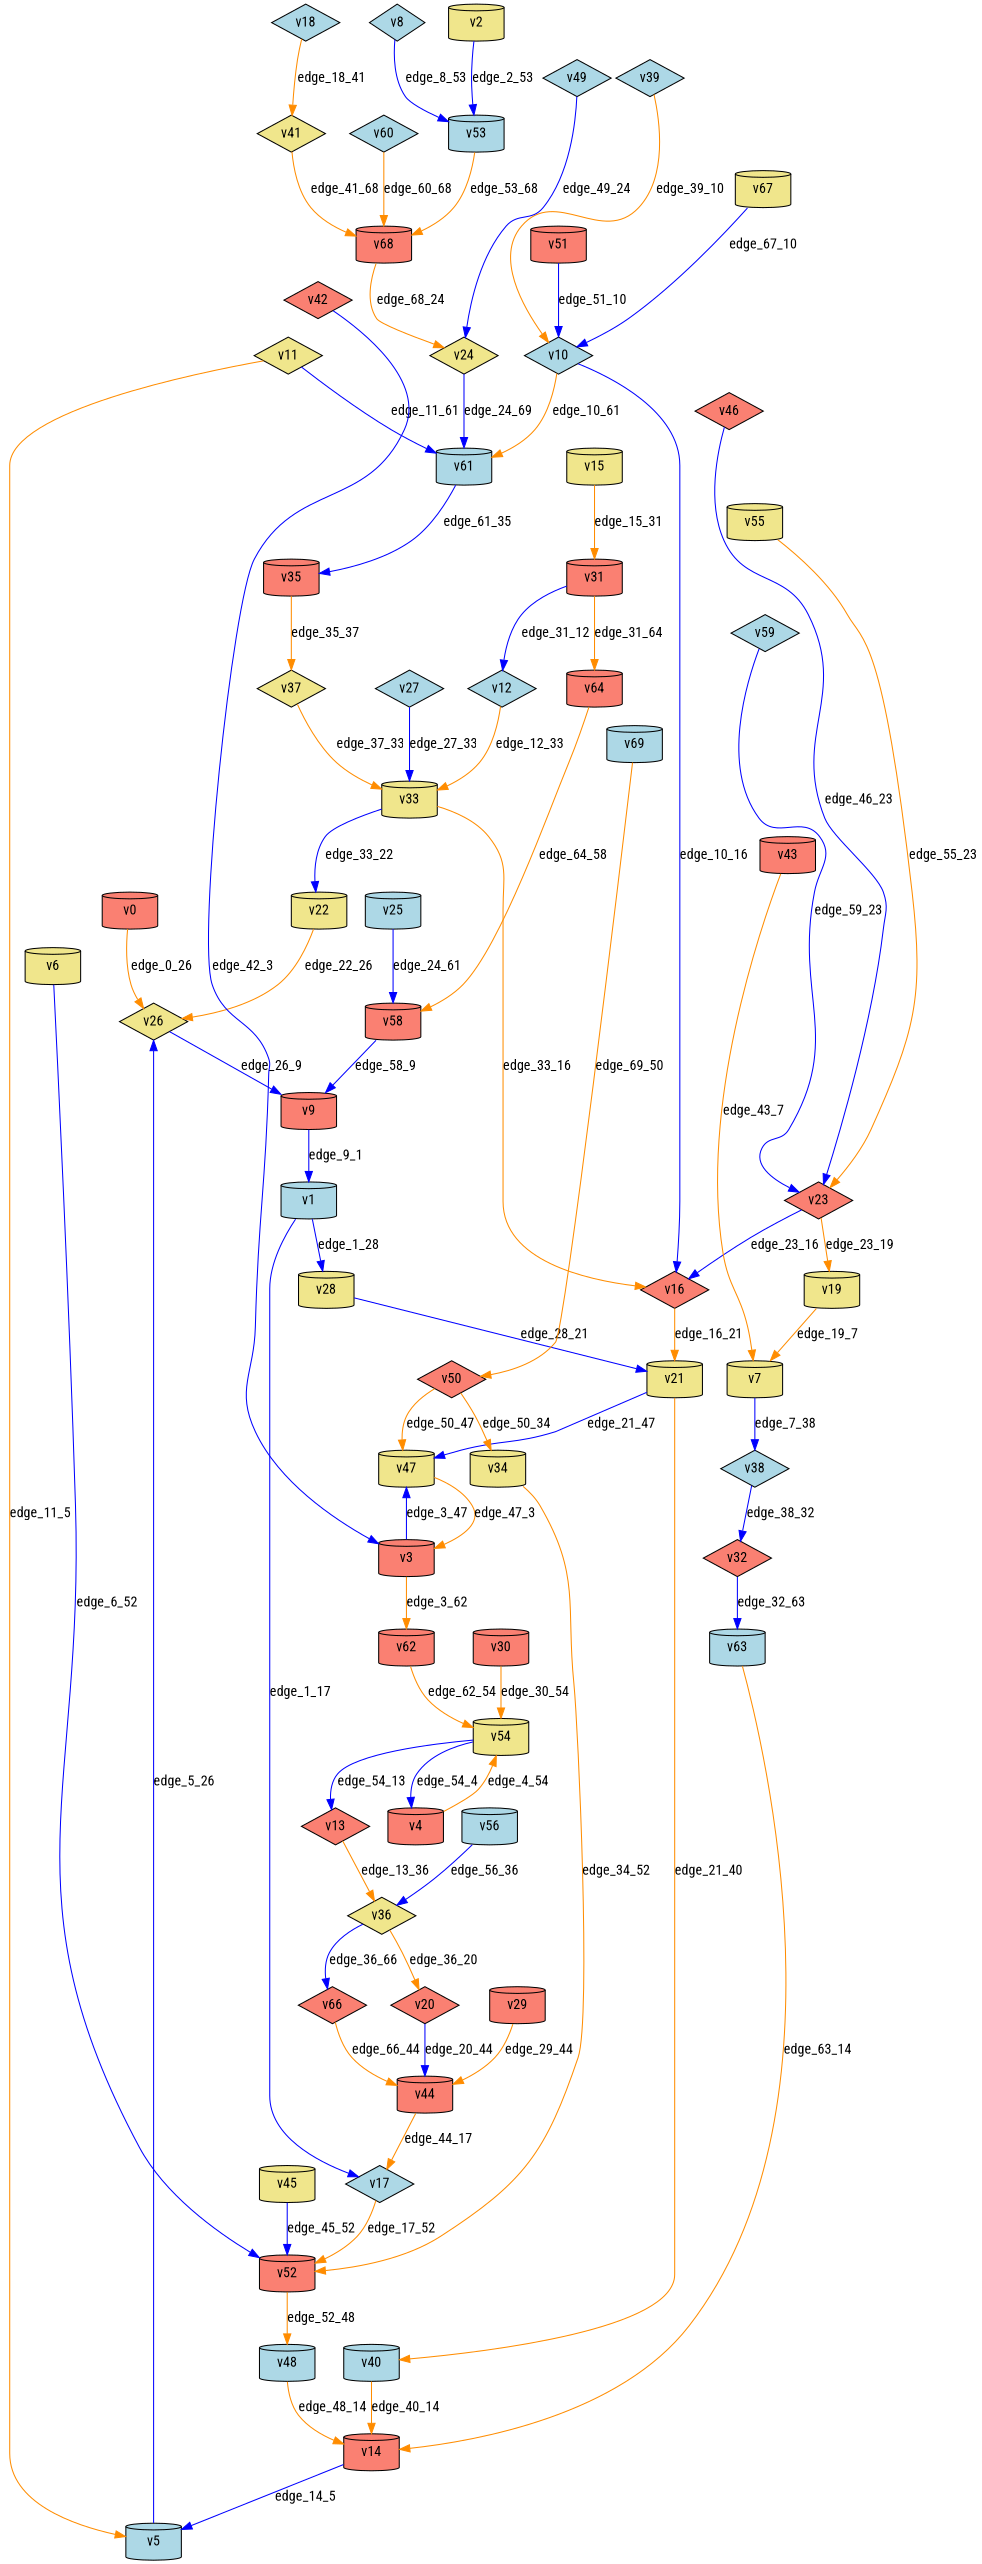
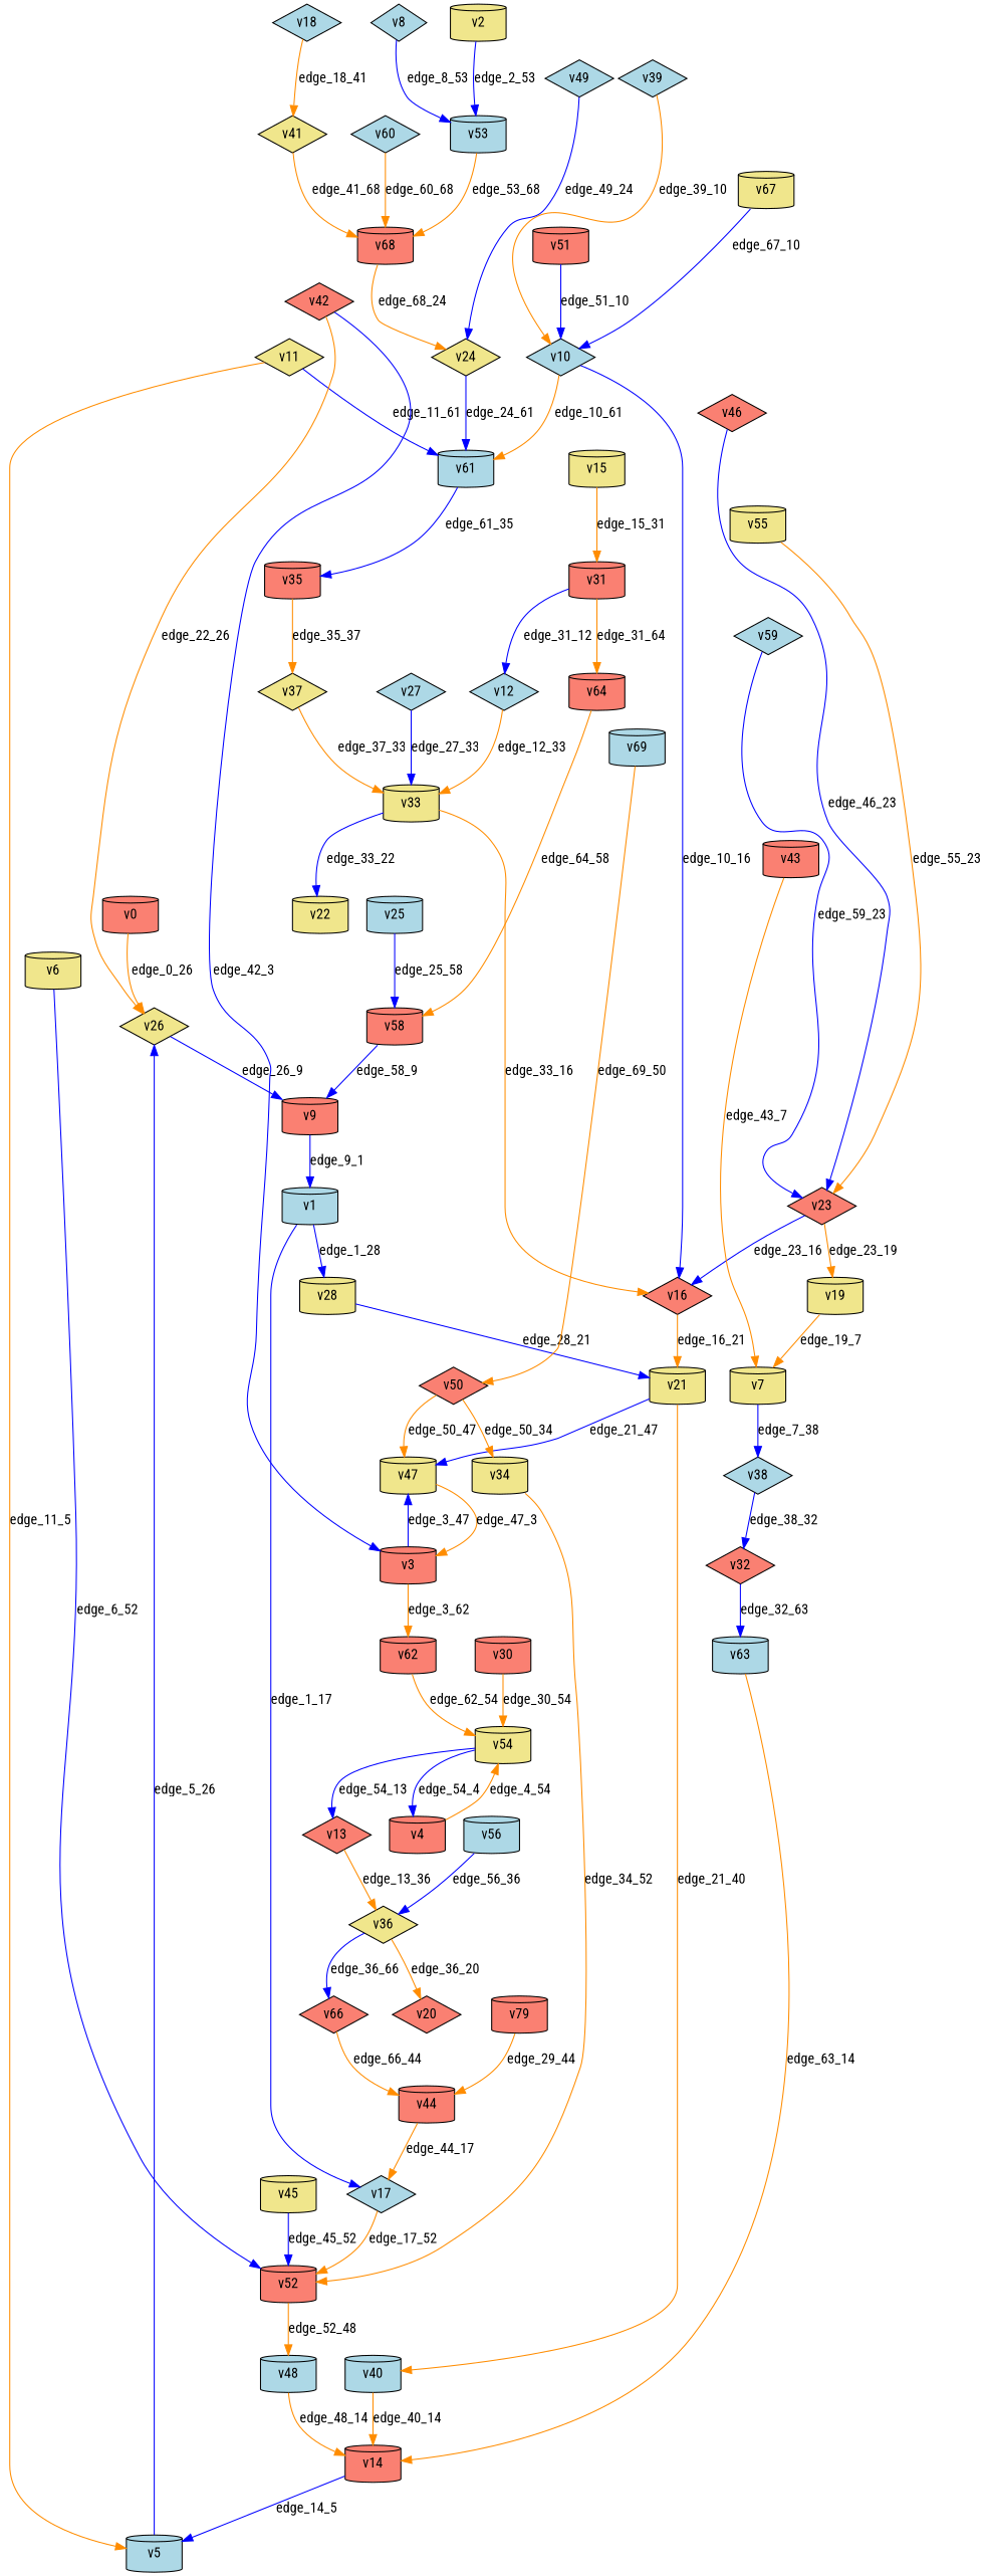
  digraph {
    fontname="Roboto Condensed"
    node [fillcolor=salmon fontname="Roboto Condensed" player=1 shape=cylinder style=filled]
    edge [color=darkorange fontname="Roboto Condensed"]
    v0 [player=0]
    v26 [fillcolor=khaki player=-1 shape=diamond]
    v9
    v1 [fillcolor=lightblue player=-1]
    v17 [fillcolor=lightblue player=0 shape=diamond]
    v28 [fillcolor=khaki]
    v52 [player=-1]
    v21 [fillcolor=khaki player=-1]
    v2 [fillcolor=khaki player=0]
    v53 [fillcolor=lightblue player=-1]
    v68 [player=0]
    v3 [player=-1]
    v47 [fillcolor=khaki player=0]
    v62 [player=0]
    v54 [fillcolor=khaki player=-1]
    v4 [player=0]
    v13 [shape=diamond]
    v5 [fillcolor=lightblue]
    v6 [fillcolor=khaki]
    v48 [fillcolor=lightblue]
    v7 [fillcolor=khaki player=-1]
    v38 [fillcolor=lightblue player=0 shape=diamond]
    v32 [player=-1 shape=diamond]
    v8 [fillcolor=lightblue shape=diamond]
    v10 [fillcolor=lightblue player=-1 shape=diamond]
    v16 [shape=diamond]
    v61 [fillcolor=lightblue player=0]
    v35 [player=-1]
    v11 [fillcolor=khaki player=-1 shape=diamond]
    v12 [fillcolor=lightblue shape=diamond]
    v33 [fillcolor=khaki player=-1]
    v22 [fillcolor=khaki]
    v36 [fillcolor=khaki player=-1 shape=diamond]
    v20 [shape=diamond]
    v66 [player=0 shape=diamond]
    v14 [player=-1]
    v15 [fillcolor=khaki]
    v31 [player=-1]
    v64 [player=0]
    v40 [fillcolor=lightblue]
    v18 [fillcolor=lightblue player=0 shape=diamond]
    v41 [fillcolor=khaki player=-1 shape=diamond]
    v19 [fillcolor=khaki player=0]
    v44 [player=-1]
    v23 [player=-1 shape=diamond]
    v24 [fillcolor=khaki player=-1 shape=diamond]
    v25 [fillcolor=lightblue]
    v58 [player=-1]
    v27 [fillcolor=lightblue shape=diamond]
-   v29
+   v29 [label=v79]
    v30
    v63 [fillcolor=lightblue]
    v34 [fillcolor=khaki player=0]
    v37 [fillcolor=khaki shape=diamond]
    v39 [fillcolor=lightblue shape=diamond]
    v42 [player=0 shape=diamond]
    v43 [player=0]
    v45 [fillcolor=khaki]
    v46 [player=0 shape=diamond]
    v49 [fillcolor=lightblue shape=diamond]
    v50 [player=-1 shape=diamond]
    v51
    v55 [fillcolor=khaki player=0]
    v56 [fillcolor=lightblue player=0]
    v59 [fillcolor=lightblue player=0 shape=diamond]
    v60 [fillcolor=lightblue player=-1 shape=diamond]
    v67 [fillcolor=khaki]
    v69 [fillcolor=lightblue player=0]
    v0 -> v26 [discount=0.266309 label=edge_0_26 weight=1.607404]
    v26 -> v9 [color=blue label=edge_26_9 probability=1.000000]
    v9 -> v1 [color=blue discount=0.814176 label=edge_9_1 weight=6.313908]
    v1 -> v17 [color=blue label=edge_1_17 probability=0.343655]
    v1 -> v28 [color=blue label=edge_1_28 probability=0.656345]
    v17 -> v52 [discount=0.126977 label=edge_17_52 weight=4.715317]
    v28 -> v21 [color=blue discount=0.538022 label=edge_28_21 weight=-9.418056]
    v52 -> v48 [label=edge_52_48 probability=1.000000]
    v21 -> v47 [color=blue label=edge_21_47 probability=0.463814]
    v21 -> v40 [label=edge_21_40 probability=0.536186]
    v2 -> v53 [color=blue discount=0.731447 label=edge_2_53 weight=9.771642]
    v53 -> v68 [label=edge_53_68 probability=0.475832]
    v68 -> v24 [discount=0.405529 label=edge_68_24 weight=-5.735142]
    v3 -> v47 [color=blue label=edge_3_47 probability=0.403935]
    v3 -> v62 [label=edge_3_62 probability=0.596065]
    v47 -> v3 [discount=0.111894 label=edge_47_3 weight=-3.641293]
    v62 -> v54 [discount=0.187471 label=edge_62_54 weight=-2.990037]
    v54 -> v4 [color=blue label=edge_54_4 probability=0.692424]
    v54 -> v13 [color=blue label=edge_54_13 probability=0.307576]
    v4 -> v54 [discount=0.683356 label=edge_4_54 weight=2.585681]
    v13 -> v36 [discount=0.542963 label=edge_13_36 weight=4.299535]
    v5 -> v26 [color=blue discount=0.651856 label=edge_5_26 weight=1.446770]
    v6 -> v52 [color=blue discount=0.628575 label=edge_6_52 weight=-5.857007]
    v48 -> v14 [discount=0.353129 label=edge_48_14 weight=-1.059622]
    v7 -> v38 [color=blue label=edge_7_38 probability=1.000000]
    v38 -> v32 [color=blue discount=0.192206 label=edge_38_32 weight=-0.241559]
    v32 -> v63 [color=blue label=edge_32_63 probability=1.000000]
    v8 -> v53 [color=blue discount=0.505033 label=edge_8_53 weight=-0.247508]
    v10 -> v16 [color=blue label=edge_10_16 probability=0.456802]
    v10 -> v61 [label=edge_10_61 probability=0.543198]
    v16 -> v21 [discount=0.528235 label=edge_16_21 weight=6.923494]
    v61 -> v35 [color=blue discount=0.486042 label=edge_61_35 weight=0.993907]
    v35 -> v37 [label=edge_35_37 probability=1.000000]
    v11 -> v5 [label=edge_11_5 probability=0.661189]
    v11 -> v61 [color=blue label=edge_11_61 probability=0.338811]
    v12 -> v33 [discount=0.853147 label=edge_12_33 weight=1.155040]
    v33 -> v16 [label=edge_33_16 probability=0.651887]
    v33 -> v22 [color=blue label=edge_33_22 probability=0.348113]
-   v22 -> v26 [discount=0.847970 label=edge_22_26 weight=-5.346266]
+   v42 -> v26 [discount=0.847970 label=edge_22_26 weight=-5.346266]
    v36 -> v20 [label=edge_36_20 probability=0.556806]
    v36 -> v66 [color=blue label=edge_36_66 probability=0.443194]
-   v20 -> v44 [color=blue discount=0.586655 label=edge_20_44 weight=4.323691]
    v66 -> v44 [discount=0.809010 label=edge_66_44 weight=9.118802]
    v14 -> v5 [color=blue label=edge_14_5 probability=1.000000]
    v15 -> v31 [discount=0.832770 label=edge_15_31 weight=3.897525]
    v31 -> v12 [color=blue label=edge_31_12 probability=0.326331]
    v31 -> v64 [label=edge_31_64 probability=0.673669]
    v64 -> v58 [discount=0.876231 label=edge_64_58 weight=-9.785826]
    v40 -> v14 [discount=0.536596 label=edge_40_14 weight=2.510511]
    v18 -> v41 [discount=0.520822 label=edge_18_41 weight=-5.696484]
    v41 -> v68 [label=edge_41_68 probability=1.000000]
    v19 -> v7 [discount=0.511064 label=edge_19_7 weight=-5.037191]
    v44 -> v17 [label=edge_44_17 probability=1.000000]
    v23 -> v16 [color=blue label=edge_23_16 probability=0.619473]
    v23 -> v19 [label=edge_23_19 probability=0.380527]
-   v24 -> v61 [color=blue label=edge_24_69 probability=1.000000]
-   v25 -> v58 [color=blue discount=0.880776 label=edge_24_61 weight=6.721271]
+   v24 -> v61 [color=blue label=edge_24_61 probability=1.000000]
+   v25 -> v58 [color=blue discount=0.880776 label=edge_25_58 weight=6.721271]
    v58 -> v9 [color=blue label=edge_58_9 probability=0.312574]
    v27 -> v33 [color=blue discount=0.623926 label=edge_27_33 weight=7.544747]
    v29 -> v44 [discount=0.691032 label=edge_29_44 weight=7.312971]
    v30 -> v54 [discount=0.163079 label=edge_30_54 weight=5.939437]
    v63 -> v14 [discount=0.123872 label=edge_63_14 weight=-5.870945]
    v34 -> v52 [discount=0.534165 label=edge_34_52 weight=0.192260]
    v37 -> v33 [discount=0.535532 label=edge_37_33 weight=-0.120876]
    v39 -> v10 [discount=0.738330 label=edge_39_10 weight=-9.181543]
    v42 -> v3 [color=blue discount=0.201423 label=edge_42_3 weight=-4.811458]
    v43 -> v7 [discount=0.385341 label=edge_43_7 weight=-7.836584]
    v45 -> v52 [color=blue discount=0.560723 label=edge_45_52 weight=7.178366]
    v46 -> v23 [color=blue discount=0.516808 label=edge_46_23 weight=-5.838042]
    v49 -> v24 [color=blue discount=0.382756 label=edge_49_24 weight=-2.563264]
    v50 -> v47 [label=edge_50_47 probability=0.449318]
    v50 -> v34 [label=edge_50_34 probability=0.550682]
    v51 -> v10 [color=blue discount=0.865383 label=edge_51_10 weight=7.860801]
    v55 -> v23 [discount=0.396439 label=edge_55_23 weight=-1.113879]
    v56 -> v36 [color=blue discount=0.539167 label=edge_56_36 weight=4.932777]
    v59 -> v23 [color=blue discount=0.256803 label=edge_59_23 weight=-8.582162]
    v60 -> v68 [label=edge_60_68 probability=1.000000]
    v67 -> v10 [color=blue discount=0.330093 label=edge_67_10 weight=-1.939322]
    v69 -> v50 [discount=0.632101 label=edge_69_50 weight=-0.540147]
  }
